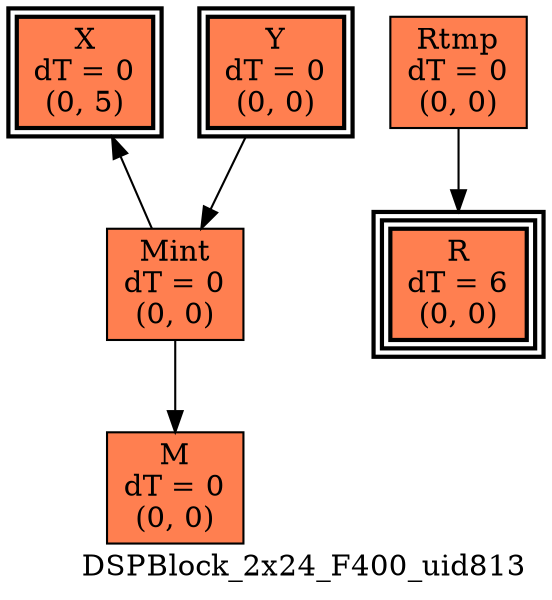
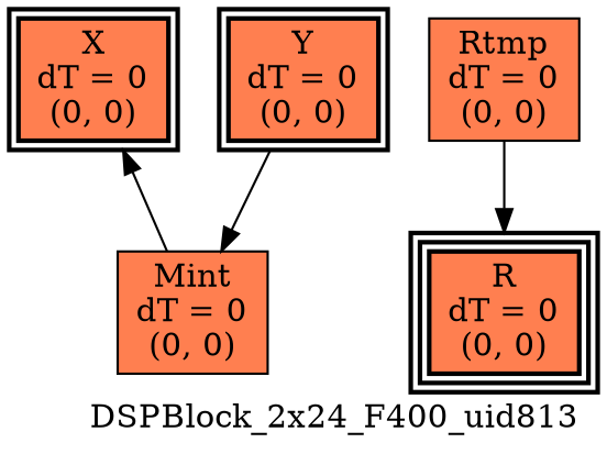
  digraph {
    label=DSPBlock_2x24_F400_uid813
    labeljust=right
    labelloc=bottom
    nodesep=0.25
    ranksep=0.5
    node [color=black fillcolor=coral peripheries=1 shape=box style="bold, filled"]
    edge [arrowhead=normal arrowsize=1.0 arrowtail=normal color=black dir=forward]
-   n1 [label="X\ndT = 0\n(0, 5)" peripheries=2]
+   n1 [label="X\ndT = 0\n(0, 0)" peripheries=2]
    n2 [label="Y\ndT = 0\n(0, 0)" peripheries=2]
-   n3 [label="R\ndT = 6\n(0, 0)" peripheries=3]
+   n3 [label="R\ndT = 0\n(0, 0)" peripheries=3]
    n4 [label="Mint\ndT = 0\n(0, 0)" style=filled]
-   n5 [label="M\ndT = 0\n(0, 0)" style=filled]
    n6 [label="Rtmp\ndT = 0\n(0, 0)" style=filled]
    subgraph sub_1 {
      rank=same
      n1
      n2
    }
    subgraph sub_2 {
      rank=same
      n3
    }
    n2 -> n4
    n4 -> n1
-   n4 -> n5
    n6 -> n3
  }
